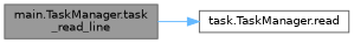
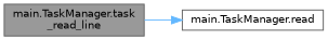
  digraph {
    rankdir=LR
    node [fontname=Helvetica fontsize=10 shape=box style=filled]
    n1 [color=gray40 fillcolor=grey60 fontcolor=black height=0.2 label="main.TaskManager.task\l_read_line" width=0.4]
-   n2 [color=grey40 fillcolor=white height=0.2 label="task.TaskManager.read" width=0.4]
+   n2 [color=grey40 fillcolor=white height=0.2 label="main.TaskManager.read" width=0.4]
    n1 -> n2 [color=steelblue1 fontname=Helvetica fontsize=10 labelfontname=Helvetica labelfontsize=10 style=solid]
  }
